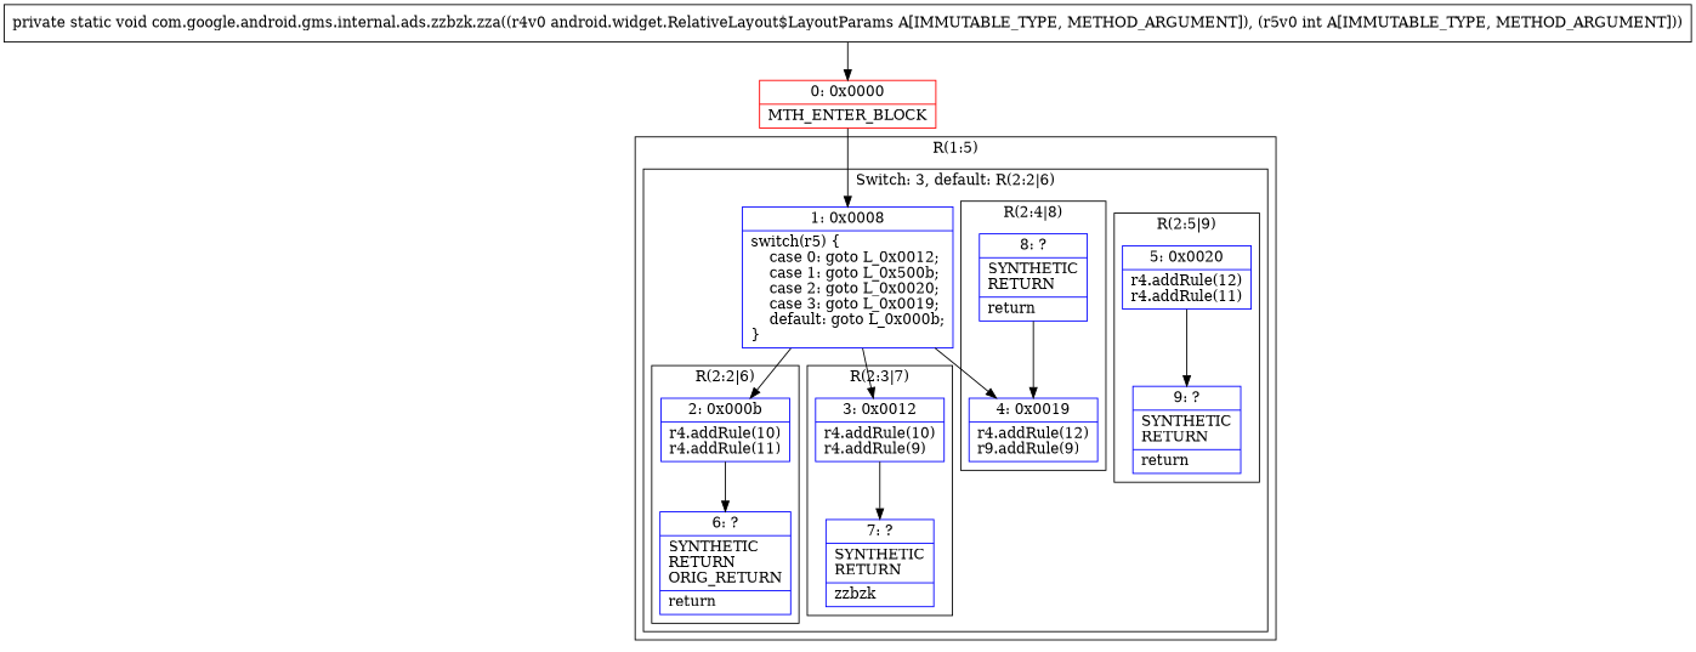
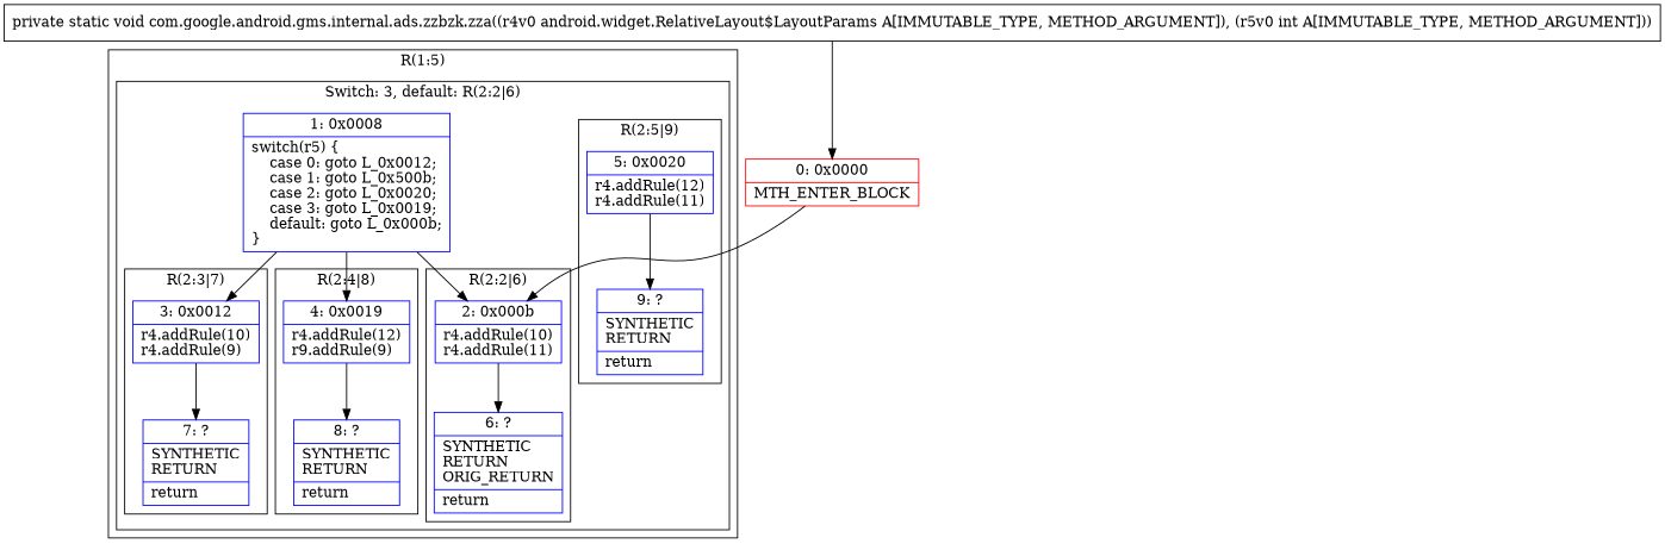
  digraph {
    node [color=blue shape=record]
    n1 [label="{3\:\ 0x0012|r4.addRule(10)\lr4.addRule(9)\l}"]
-   n2 [label="{7\:\ ?|SYNTHETIC\lRETURN\l|zzbzk\l}"]
+   n2 [label="{7\:\ ?|SYNTHETIC\lRETURN\l|return\l}"]
    n3 [label="{5\:\ 0x0020|r4.addRule(12)\lr4.addRule(11)\l}"]
    n4 [label="{9\:\ ?|SYNTHETIC\lRETURN\l|return\l}"]
    n5 [label="{4\:\ 0x0019|r4.addRule(12)\lr9.addRule(9)\l}"]
    n6 [label="{8\:\ ?|SYNTHETIC\lRETURN\l|return\l}"]
    n7 [label="{2\:\ 0x000b|r4.addRule(10)\lr4.addRule(11)\l}"]
    n8 [label="{6\:\ ?|SYNTHETIC\lRETURN\lORIG_RETURN\l|return\l}"]
    n9 [label="{1\:\ 0x0008|switch(r5) \{\l    case 0: goto L_0x0012;\l    case 1: goto L_0x500b;\l    case 2: goto L_0x0020;\l    case 3: goto L_0x0019;\l    default: goto L_0x000b;\l\}\l}"]
    n10 [color=red label="{0\:\ 0x0000|MTH_ENTER_BLOCK\l}"]
    n11 [label="{private static void com.google.android.gms.internal.ads.zzbzk.zza((r4v0 android.widget.RelativeLayout$LayoutParams A[IMMUTABLE_TYPE, METHOD_ARGUMENT]), (r5v0 int A[IMMUTABLE_TYPE, METHOD_ARGUMENT])) }" color=""]
    subgraph cluster_1 {
      label="R(1:5)"
      subgraph cluster_2 {
        label="Switch: 3, default: R(2:2|6)"
        n9
        subgraph cluster_3 {
          label="R(2:3|7)"
          n1
          n2
        }
        subgraph cluster_4 {
          label="R(2:5|9)"
          n3
          n4
        }
        subgraph cluster_5 {
          label="R(2:4|8)"
          n5
          n6
        }
        subgraph cluster_6 {
          label="R(2:2|6)"
          n7
          n8
        }
      }
    }
    n1 -> n2
    n3 -> n4
-   n6 -> n5
+   n5 -> n6
    n7 -> n8
    n9 -> n1
    n9 -> n5
    n9 -> n7
-   n10 -> n9
+   n10 -> n7
    n11 -> n10
  }
